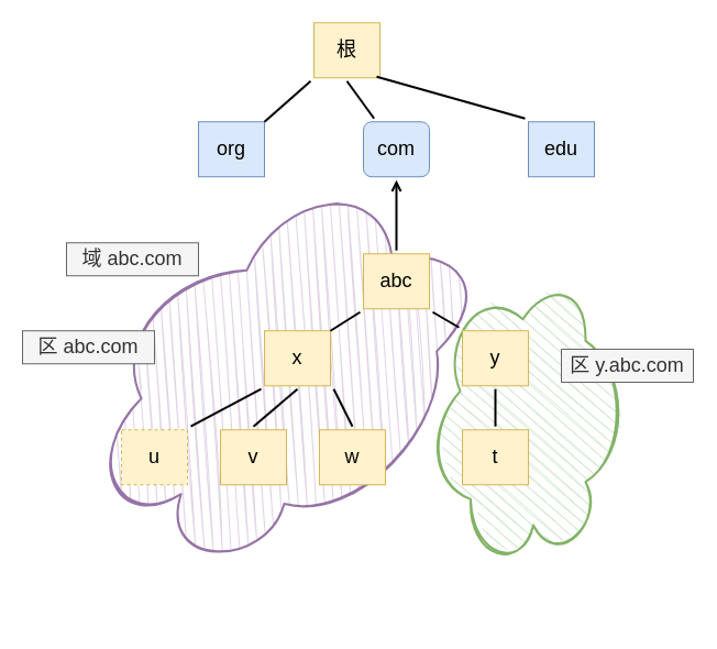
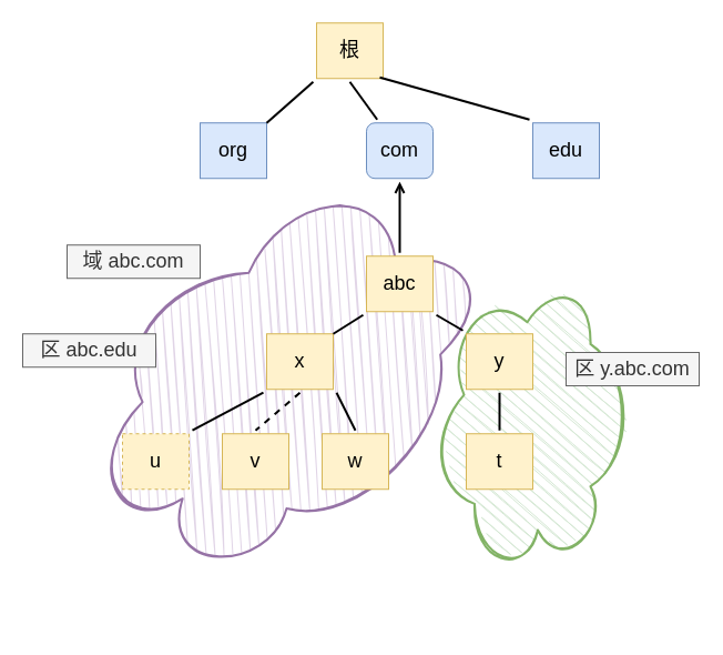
  <mxCell id="0" />
  <mxCell id="1" parent="0" />
  <mxCell id="2" value="" style="ellipse;shape=cloud;whiteSpace=wrap;html=1;fontSize=18;strokeWidth=2;sketch=1;rotation=-180;direction=south;fillColor=#d5e8d4;strokeColor=#82b366;" parent="1" vertex="1"><mxGeometry x="380" y="257" width="190" height="261.88" as="geometry" /></mxCell>
  <mxCell id="3" value="" style="ellipse;shape=cloud;whiteSpace=wrap;html=1;fontSize=18;strokeWidth=2;sketch=1;rotation=-45;fillColor=#e1d5e7;strokeColor=#9673a6;" parent="1" vertex="1"><mxGeometry x="50" y="197" width="400.27" height="290.4" as="geometry" /></mxCell>
  <mxCell id="4" value="根" style="rounded=0;whiteSpace=wrap;html=1;fillColor=#fff2cc;strokeColor=#d6b656;strokeWidth=1;perimeterSpacing=3;fontSize=18;" parent="1" vertex="1"><mxGeometry x="285" y="20.24" width="60" height="50" as="geometry" /></mxCell>
  <mxCell id="5" value="org" style="rounded=0;whiteSpace=wrap;html=1;fillColor=#dae8fc;strokeColor=#6c8ebf;strokeWidth=1;perimeterSpacing=3;fontSize=18;" parent="1" vertex="1"><mxGeometry x="180" y="110.24" width="60" height="50" as="geometry" /></mxCell>
  <mxCell id="6" value="com" style="whiteSpace=wrap;html=1;fillColor=#dae8fc;strokeColor=#6c8ebf;strokeWidth=1;perimeterSpacing=3;fontSize=18;rounded=1;" parent="1" vertex="1"><mxGeometry x="330" y="110.24" width="60" height="50" as="geometry" /></mxCell>
  <mxCell id="7" value="edu" style="rounded=0;whiteSpace=wrap;html=1;fillColor=#dae8fc;strokeColor=#6c8ebf;strokeWidth=1;perimeterSpacing=3;fontSize=18;" parent="1" vertex="1"><mxGeometry x="480" y="110.24" width="60" height="50" as="geometry" /></mxCell>
  <mxCell id="8" value="abc" style="rounded=0;whiteSpace=wrap;html=1;fillColor=#fff2cc;strokeColor=#d6b656;strokeWidth=1;perimeterSpacing=3;fontSize=18;" parent="1" vertex="1"><mxGeometry x="330" y="230.24" width="60" height="50" as="geometry" /></mxCell>
  <mxCell id="9" value="x" style="rounded=0;whiteSpace=wrap;html=1;fillColor=#fff2cc;strokeColor=#d6b656;strokeWidth=1;perimeterSpacing=3;fontSize=18;" parent="1" vertex="1"><mxGeometry x="240" y="300.24" width="60" height="50" as="geometry" /></mxCell>
  <mxCell id="10" value="y" style="rounded=0;whiteSpace=wrap;html=1;fillColor=#fff2cc;strokeColor=#d6b656;strokeWidth=1;perimeterSpacing=3;fontSize=18;" parent="1" vertex="1"><mxGeometry x="420" y="300.24" width="60" height="50" as="geometry" /></mxCell>
  <mxCell id="11" value="t" style="rounded=0;whiteSpace=wrap;html=1;fillColor=#fff2cc;strokeColor=#d6b656;strokeWidth=1;perimeterSpacing=3;fontSize=18;" parent="1" vertex="1"><mxGeometry x="420" y="390.24" width="60" height="50" as="geometry" /></mxCell>
  <mxCell id="12" value="u" style="rounded=0;whiteSpace=wrap;html=1;fillColor=#fff2cc;strokeColor=#d6b656;strokeWidth=1;perimeterSpacing=3;fontSize=18;dashed=1;" parent="1" vertex="1"><mxGeometry x="110" y="390.24" width="60" height="50" as="geometry" /></mxCell>
  <mxCell id="13" value="v" style="rounded=0;whiteSpace=wrap;html=1;fillColor=#fff2cc;strokeColor=#d6b656;strokeWidth=1;perimeterSpacing=3;fontSize=18;" parent="1" vertex="1"><mxGeometry x="200" y="390.24" width="60" height="50" as="geometry" /></mxCell>
  <mxCell id="14" value="w" style="rounded=0;whiteSpace=wrap;html=1;fillColor=#fff2cc;strokeColor=#d6b656;strokeWidth=1;perimeterSpacing=3;fontSize=18;" parent="1" vertex="1"><mxGeometry x="290" y="390.24" width="60" height="50" as="geometry" /></mxCell>
  <mxCell id="15" value="" style="endArrow=none;html=1;rounded=0;fontSize=18;exitX=0.5;exitY=1;exitDx=0;exitDy=0;strokeWidth=2;" parent="1" source="10" target="11" edge="1"><mxGeometry width="50" height="50" relative="1" as="geometry"><mxPoint x="660" y="360.907" as="sourcePoint" /><mxPoint x="660" y="379.573" as="targetPoint" /></mxGeometry></mxCell>
  <mxCell id="16" value="" style="endArrow=none;html=1;rounded=0;fontSize=18;entryX=0;entryY=1;entryDx=0;entryDy=0;strokeWidth=2;" parent="1" target="4" edge="1"><mxGeometry width="50" height="50" relative="1" as="geometry"><mxPoint x="240" y="110.24" as="sourcePoint" /><mxPoint x="120" y="120.24" as="targetPoint" /></mxGeometry></mxCell>
  <mxCell id="17" value="" style="endArrow=none;html=1;rounded=0;fontSize=18;entryX=0.5;entryY=1;entryDx=0;entryDy=0;strokeWidth=2;" parent="1" source="6" target="4" edge="1"><mxGeometry width="50" height="50" relative="1" as="geometry"><mxPoint x="250" y="120.24" as="sourcePoint" /><mxPoint x="337" y="83.24" as="targetPoint" /></mxGeometry></mxCell>
  <mxCell id="18" value="" style="endArrow=none;html=1;rounded=0;fontSize=18;entryX=0.909;entryY=0.929;entryDx=0;entryDy=0;entryPerimeter=0;exitX=0;exitY=0;exitDx=0;exitDy=0;strokeWidth=2;" parent="1" source="7" target="4" edge="1"><mxGeometry width="50" height="50" relative="1" as="geometry"><mxPoint x="370" y="117.24" as="sourcePoint" /><mxPoint x="370" y="83.24" as="targetPoint" /></mxGeometry></mxCell>
  <mxCell id="19" value="" style="endArrow=open;html=1;rounded=0;fontSize=18;entryX=0.5;entryY=1;entryDx=0;entryDy=0;exitX=0.5;exitY=0;exitDx=0;exitDy=0;strokeWidth=2;" parent="1" source="8" target="6" edge="1"><mxGeometry width="50" height="50" relative="1" as="geometry"><mxPoint x="487" y="117.24" as="sourcePoint" /><mxPoint x="396.994" y="79.264" as="targetPoint" /></mxGeometry></mxCell>
  <mxCell id="20" value="" style="endArrow=none;html=1;rounded=0;fontSize=18;exitX=0;exitY=1;exitDx=0;exitDy=0;strokeWidth=2;" parent="1" source="8" edge="1"><mxGeometry width="50" height="50" relative="1" as="geometry"><mxPoint x="242.862" y="260.24" as="sourcePoint" /><mxPoint x="300" y="300.24" as="targetPoint" /></mxGeometry></mxCell>
  <mxCell id="21" value="" style="endArrow=none;html=1;rounded=0;fontSize=18;entryX=0;entryY=0;entryDx=0;entryDy=0;exitX=1;exitY=1;exitDx=0;exitDy=0;strokeWidth=2;" parent="1" source="8" target="10" edge="1"><mxGeometry width="50" height="50" relative="1" as="geometry"><mxPoint x="337" y="283.24" as="sourcePoint" /><mxPoint x="308.974" y="315.248" as="targetPoint" /></mxGeometry></mxCell>
  <mxCell id="22" value="" style="endArrow=none;html=1;rounded=0;fontSize=18;exitX=1;exitY=1;exitDx=0;exitDy=0;entryX=0.5;entryY=0;entryDx=0;entryDy=0;strokeWidth=2;" parent="1" source="9" target="14" edge="1"><mxGeometry width="50" height="50" relative="1" as="geometry"><mxPoint x="337" y="283.24" as="sourcePoint" /><mxPoint x="310" y="310.24" as="targetPoint" /></mxGeometry></mxCell>
- <mxCell id="23" value="" style="endArrow=none;html=1;rounded=0;fontSize=18;exitX=0.5;exitY=1;exitDx=0;exitDy=0;entryX=0.5;entryY=0;entryDx=0;entryDy=0;strokeWidth=2;" parent="1" source="9" target="13" edge="1"><mxGeometry width="50" height="50" relative="1" as="geometry"><mxPoint x="313" y="363.24" as="sourcePoint" /><mxPoint x="330" y="397.24" as="targetPoint" /></mxGeometry></mxCell>
+ <mxCell id="23" value="" style="endArrow=none;html=1;rounded=0;fontSize=18;exitX=0.5;exitY=1;exitDx=0;exitDy=0;entryX=0.5;entryY=0;entryDx=0;entryDy=0;strokeWidth=2;dashed=1;" parent="1" source="9" target="13" edge="1"><mxGeometry width="50" height="50" relative="1" as="geometry"><mxPoint x="313" y="363.24" as="sourcePoint" /><mxPoint x="330" y="397.24" as="targetPoint" /></mxGeometry></mxCell>
  <mxCell id="24" value="" style="endArrow=none;html=1;rounded=0;fontSize=18;exitX=0;exitY=1;exitDx=0;exitDy=0;entryX=1;entryY=0;entryDx=0;entryDy=0;strokeWidth=2;" parent="1" source="9" target="12" edge="1"><mxGeometry width="50" height="50" relative="1" as="geometry"><mxPoint x="280" y="363.24" as="sourcePoint" /><mxPoint x="240" y="397.24" as="targetPoint" /></mxGeometry></mxCell>
  <mxCell id="25" value="域 abc.com" style="rounded=0;whiteSpace=wrap;html=1;fontSize=18;strokeWidth=1;fillColor=#f5f5f5;fontColor=#333333;strokeColor=#666666;" parent="1" vertex="1"><mxGeometry x="60" y="220.24" width="120" height="30" as="geometry" /></mxCell>
- <mxCell id="26" value="区 abc.com" style="rounded=0;whiteSpace=wrap;html=1;fontSize=18;strokeWidth=1;fillColor=#f5f5f5;fontColor=#333333;strokeColor=#666666;" parent="1" vertex="1"><mxGeometry x="20" y="300.24" width="120" height="30" as="geometry" /></mxCell>
+ <mxCell id="26" value="区 abc.edu" style="rounded=0;whiteSpace=wrap;html=1;fontSize=18;strokeWidth=1;fillColor=#f5f5f5;fontColor=#333333;strokeColor=#666666;" parent="1" vertex="1"><mxGeometry x="20" y="300.24" width="120" height="30" as="geometry" /></mxCell>
  <mxCell id="27" value="区 y.abc.com" style="rounded=0;whiteSpace=wrap;html=1;fontSize=18;strokeWidth=1;fillColor=#f5f5f5;fontColor=#333333;strokeColor=#666666;" parent="1" vertex="1"><mxGeometry x="510" y="317" width="120" height="30" as="geometry" /></mxCell>
